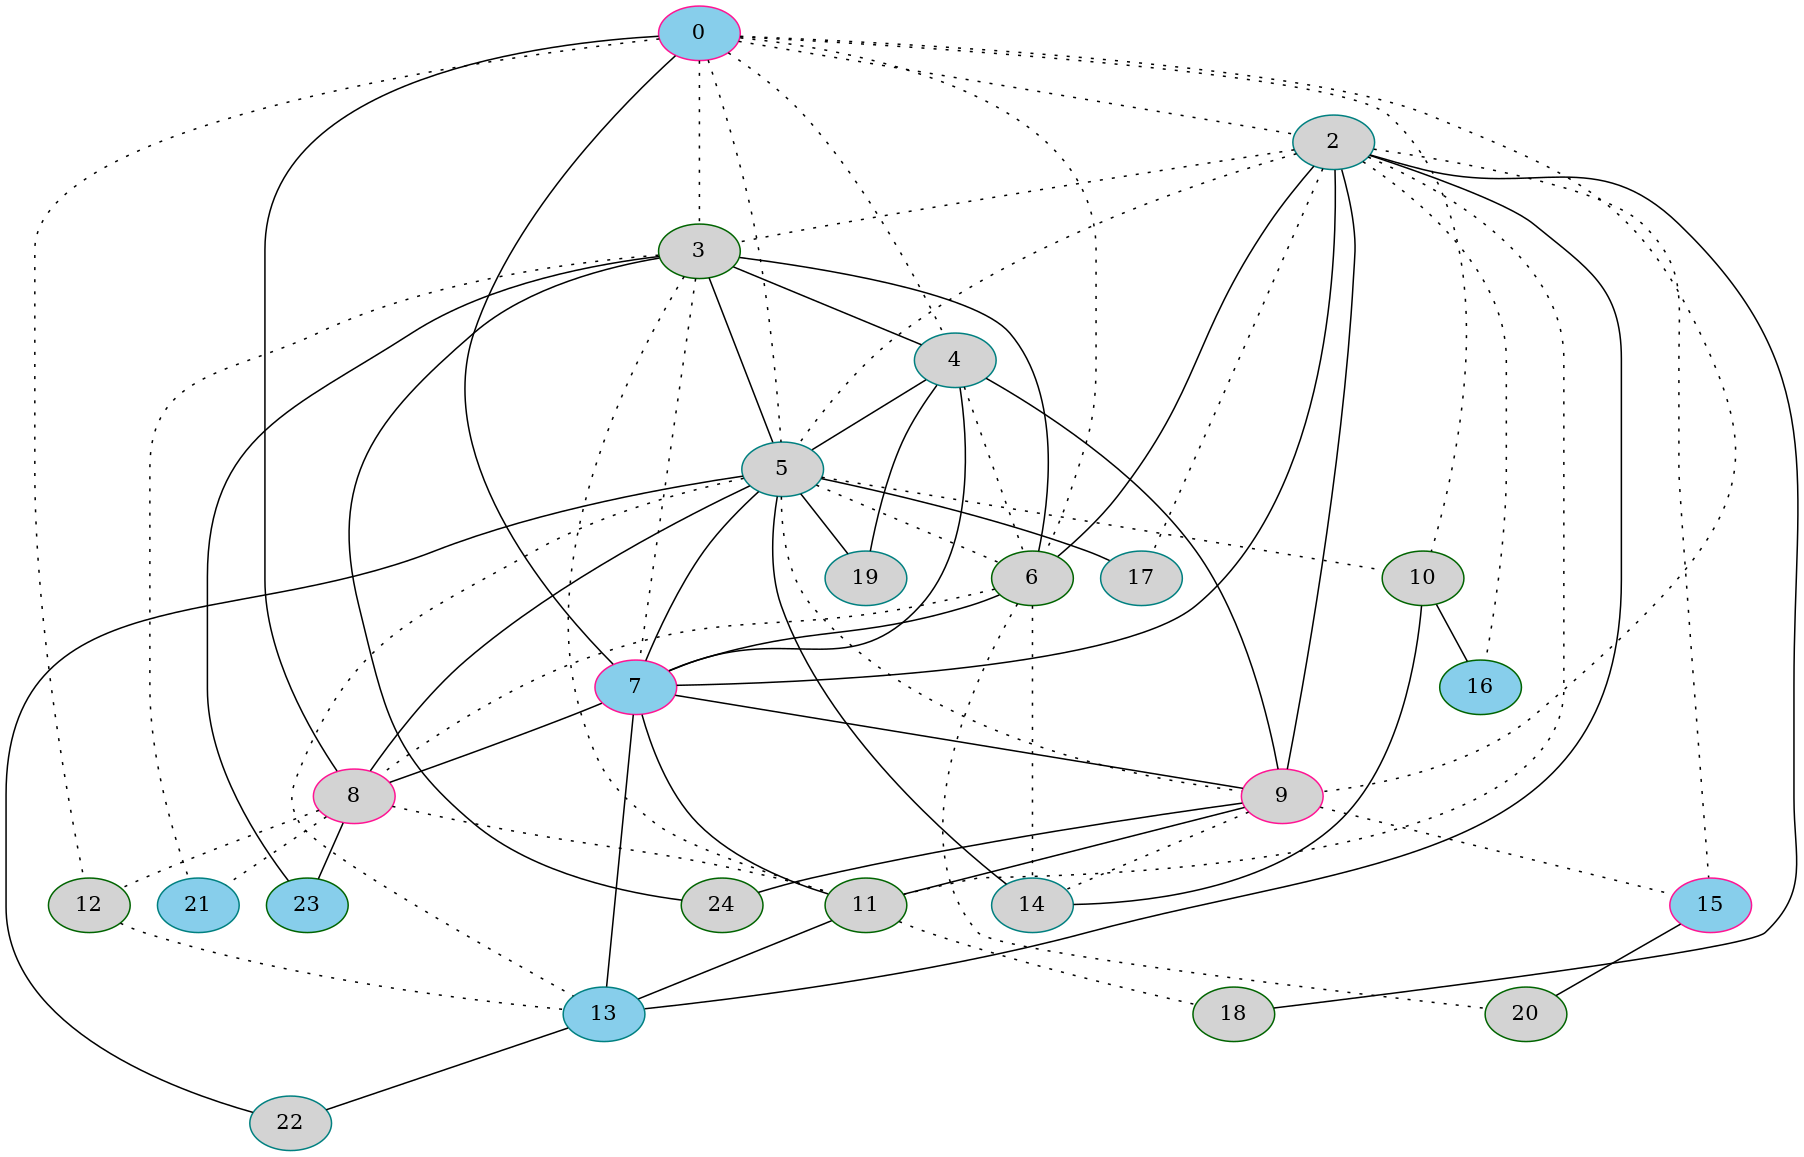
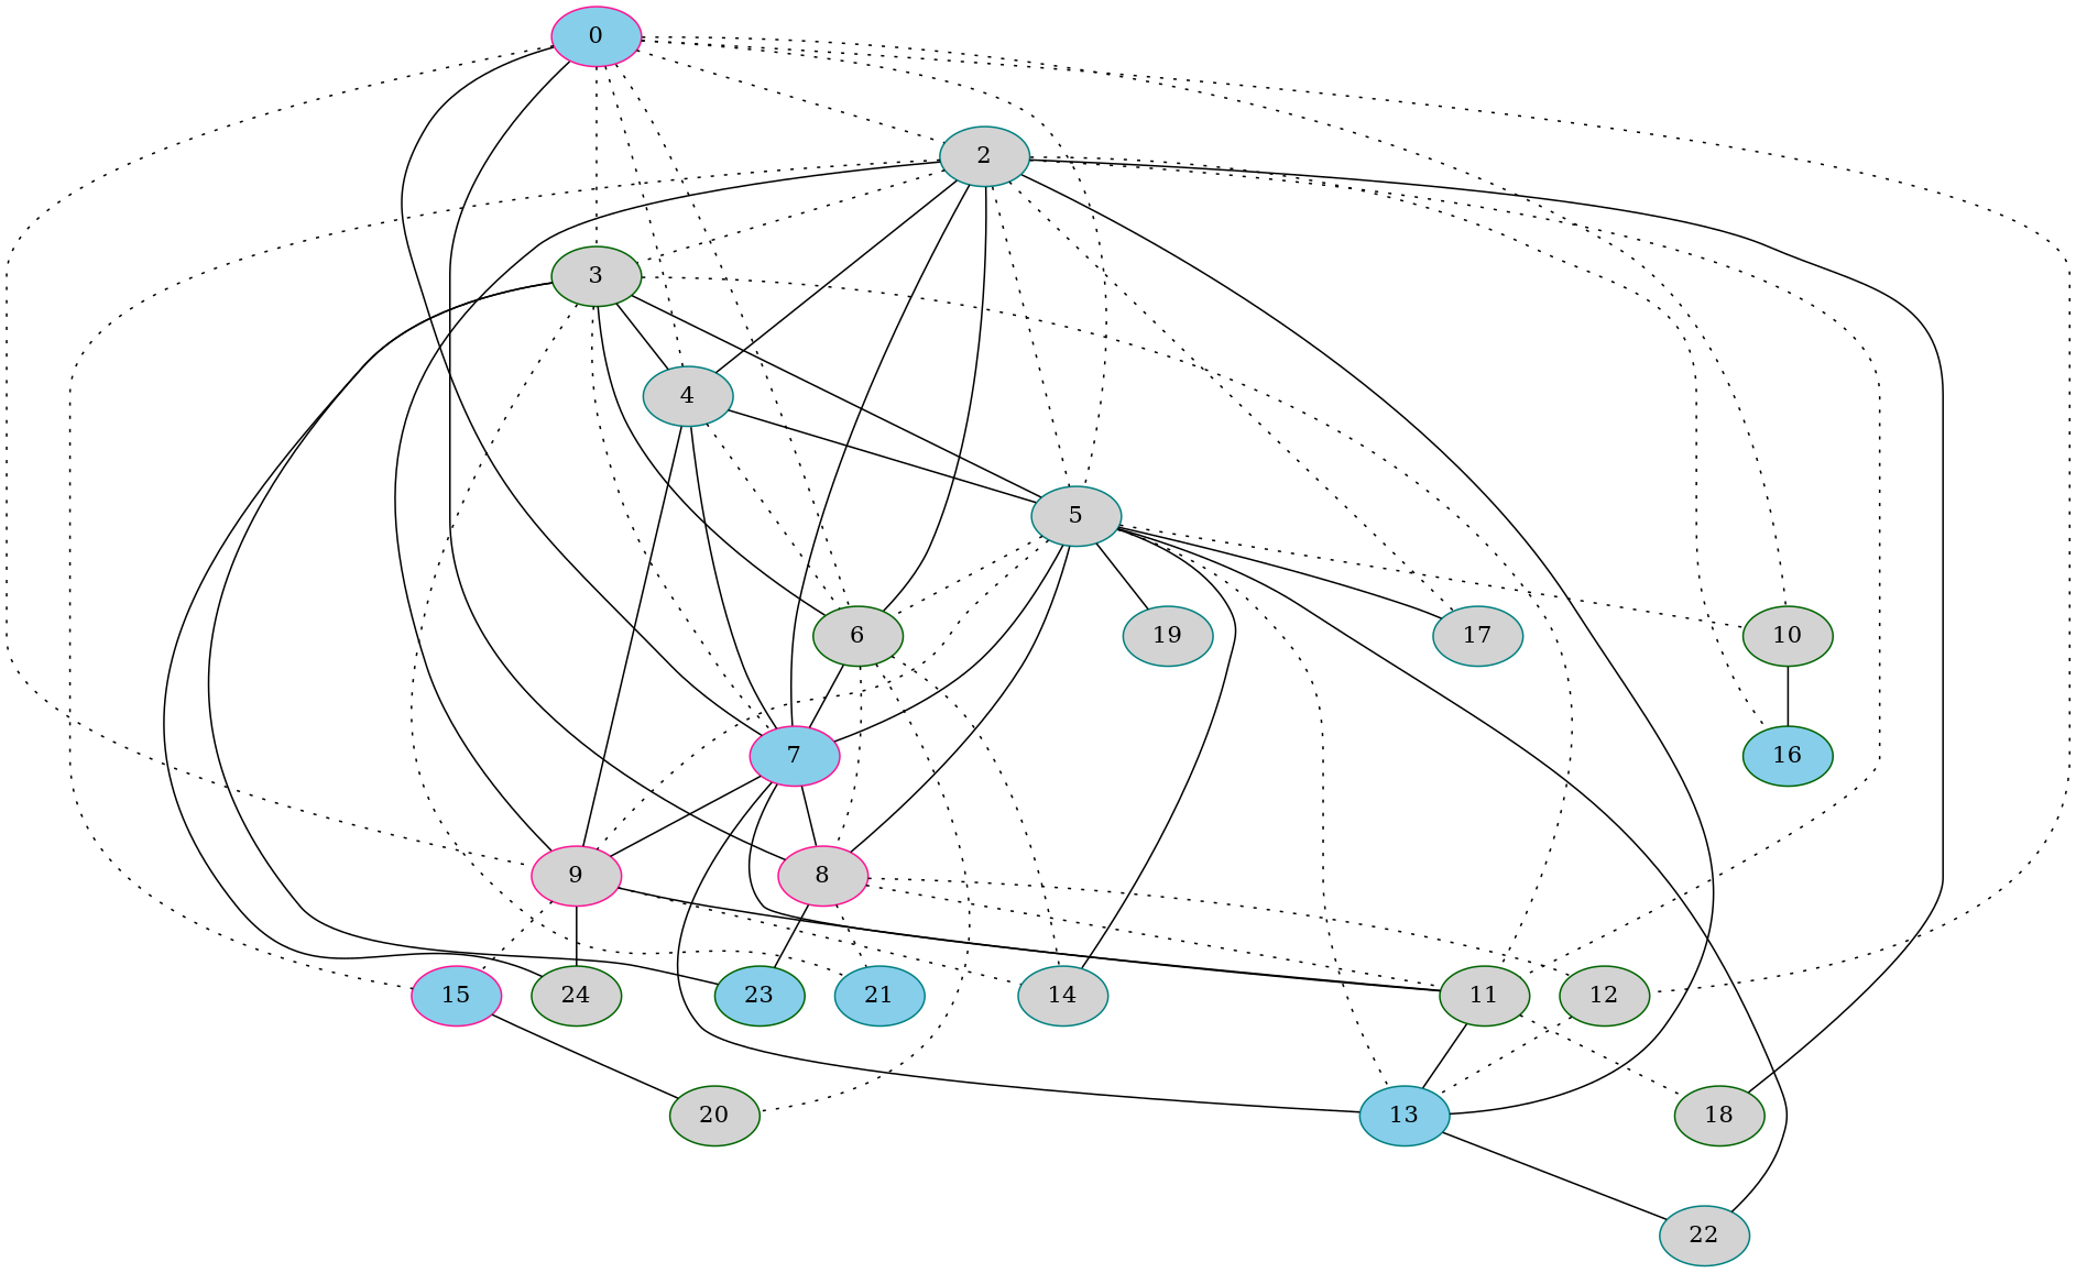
  graph {
    node [color=darkgreen fillcolor=lightgrey style=filled]
    edge [style=solid weight=1.0]
    n1 [color=deeppink fillcolor=skyblue label=0]
    2 [color=teal]
    3
    4 [color=teal]
    5 [color=teal]
    6
    7 [color=deeppink fillcolor=skyblue]
    8 [color=deeppink]
    9 [color=deeppink]
    10
    12
    11
    13 [color=teal fillcolor=skyblue]
    15 [color=deeppink fillcolor=skyblue]
    16 [fillcolor=skyblue]
    17 [color=teal]
    18
    21 [color=teal fillcolor=skyblue]
    23 [fillcolor=skyblue]
    24
    14 [color=teal]
    19 [color=teal]
    22 [color=teal]
    20
    n1 -- 2 [style=dotted weight=4.0]
    n1 -- 3 [style=dotted weight=3.0]
    n1 -- 4 [style=dotted weight=2.0]
    n1 -- 5 [style=dotted weight=2.0]
    n1 -- 6 [style=dotted weight=4.0]
    n1 -- 7 [weight=2.0]
    n1 -- 8 [weight=9.0]
    n1 -- 9 [style=dotted]
    n1 -- 10 [style=dotted]
    n1 -- 12 [style=dotted]
    2 -- 3 [style=dotted weight=2.0]
-   19 -- 4 [weight=2.0]
+   2 -- 4 [weight=2.0]
    2 -- 5 [style=dotted weight=3.0]
    2 -- 6 [weight=4.0]
    2 -- 7 [weight=2.0]
    2 -- 9 [weight=2.0]
    2 -- 11 [style=dotted weight=7.0]
    2 -- 13
    2 -- 15 [style=dotted]
    2 -- 16 [style=dotted]
    2 -- 17 [style=dotted]
    2 -- 18
    3 -- 4
    3 -- 5
    3 -- 6 [weight=2.0]
    3 -- 7 [style=dotted]
    3 -- 11 [style=dotted]
    3 -- 21 [style=dotted]
    3 -- 23
    3 -- 24
    4 -- 5
    4 -- 6 [style=dotted weight=3.0]
    4 -- 7
    4 -- 9 [weight=9.0]
    5 -- 6 [style=dotted weight=2.0]
    5 -- 7
    5 -- 8
    5 -- 9 [style=dotted weight=3.0]
    5 -- 10 [style=dotted]
    5 -- 13 [style=dotted]
    5 -- 17
    5 -- 14
    5 -- 19
    5 -- 22
    6 -- 7 [weight=3.0]
    6 -- 8 [style=dotted]
    6 -- 14 [style=dotted weight=3.0]
    6 -- 20 [style=dotted]
    7 -- 8 [weight=2.0]
    7 -- 9
    7 -- 11
    7 -- 13 [weight=3.0]
    8 -- 12 [style=dotted]
    8 -- 11 [style=dotted weight=2.0]
    8 -- 21 [style=dotted]
    8 -- 23
    9 -- 11
    9 -- 15 [style=dotted weight=2.0]
    9 -- 24
    9 -- 14 [style=dotted]
    10 -- 16
-   10 -- 14
    12 -- 13 [style=dotted]
    11 -- 13
    11 -- 18 [style=dotted]
    13 -- 22
    15 -- 20
  }
